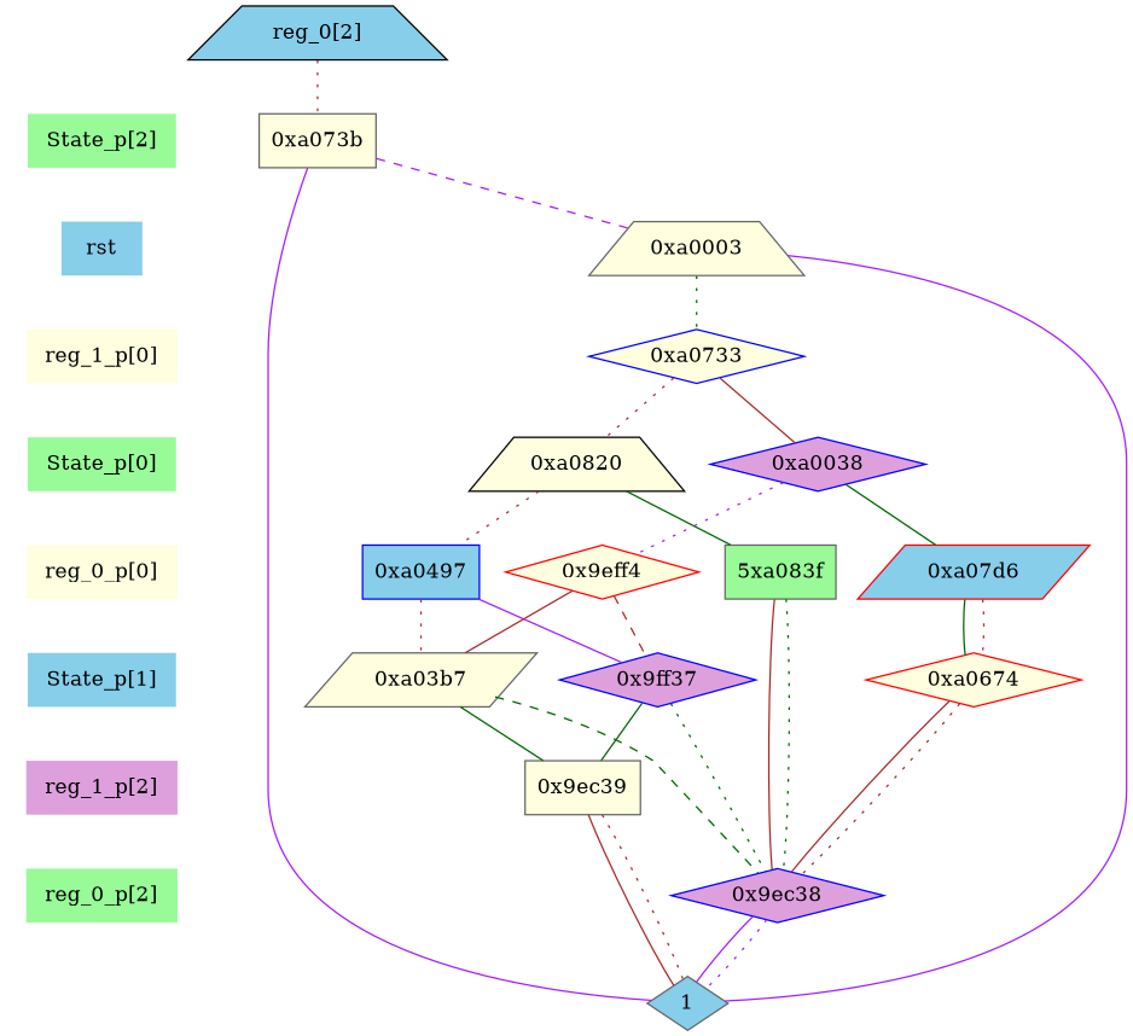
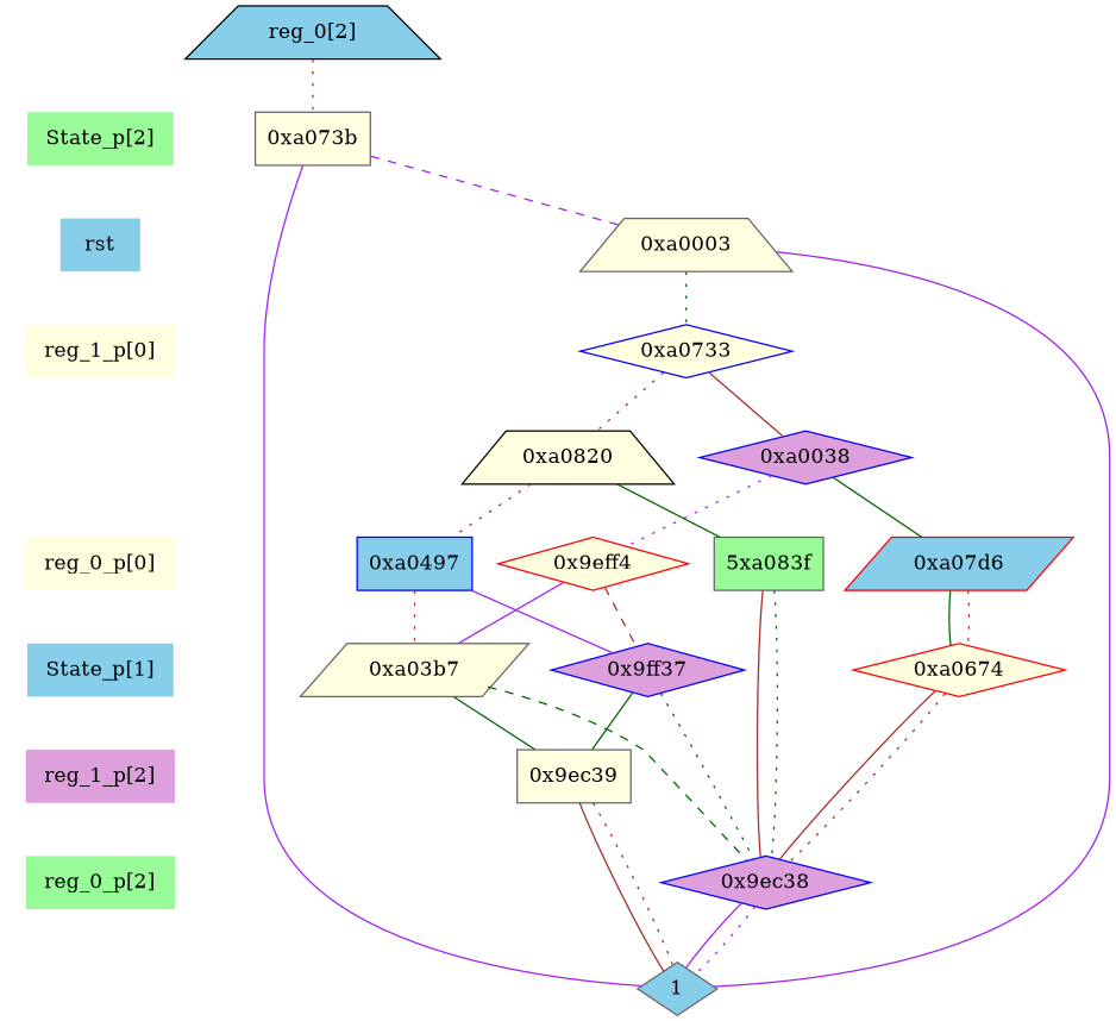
  digraph {
    node [shape=plaintext style=filled color=gray40 fillcolor=lightyellow]
    edge [dir=none color=brown]
    "CONST NODES" [style=invis color="" fillcolor=""]
    " State_p[2] " [fillcolor=palegreen]
    " rst " [fillcolor=skyblue]
    " reg_1_p[0] " [color=blue]
-   " State_p[0] " [color=red fillcolor=palegreen]
    " reg_0_p[0] " [color=black]
    " State_p[1] " [color=blue fillcolor=skyblue]
    " reg_1_p[2] " [color=black fillcolor=plum]
    " reg_0_p[2] " [fillcolor=palegreen]
    "  reg_0[2]  " [color=black fillcolor=skyblue shape=trapezium]
    "0xa073b" [shape=box]
    "0xa0003" [shape=trapezium]
    "0xa0733" [color=blue shape=diamond]
    "0xa0820" [color=black shape=trapezium]
    "0xa0038" [color=blue fillcolor=plum shape=diamond]
    "0xa0497" [color=blue fillcolor=skyblue shape=box]
    "0xa07d6" [color=red fillcolor=skyblue shape=parallelogram]
    "0x9eff4" [color=red shape=diamond]
    n19 [fillcolor=palegreen label="5xa083f" shape=box]
    "0x9ff37" [color=blue fillcolor=plum shape=diamond]
    "0xa03b7" [shape=parallelogram]
    "0xa0674" [color=red shape=diamond]
    "0x9ec39" [shape=box]
    "0x9ec38" [color=blue fillcolor=plum shape=diamond]
    n25 [fillcolor=skyblue label=1 shape=diamond]
    subgraph sub_1 {
      "CONST NODES"
      " State_p[2] "
      " rst "
      " reg_1_p[0] "
-     " State_p[0] "
      " reg_0_p[0] "
      " State_p[1] "
      " reg_1_p[2] "
      " reg_0_p[2] "
    }
    subgraph sub_2 {
      rank=same
      "  reg_0[2]  "
    }
    subgraph sub_3 {
      rank=same
      " State_p[2] "
      "0xa073b"
    }
    subgraph sub_4 {
      rank=same
      " rst "
      "0xa0003"
    }
    subgraph sub_5 {
      rank=same
      " reg_1_p[0] "
      "0xa0733"
    }
    subgraph sub_6 {
      rank=same
-     " State_p[0] "
      "0xa0820"
      "0xa0038"
    }
    subgraph sub_7 {
      rank=same
      " reg_0_p[0] "
      "0xa0497"
      "0xa07d6"
      "0x9eff4"
      n19
    }
    subgraph sub_8 {
      rank=same
      " State_p[1] "
      "0x9ff37"
      "0xa03b7"
      "0xa0674"
    }
    subgraph sub_9 {
      rank=same
      " reg_1_p[2] "
      "0x9ec39"
    }
    subgraph sub_10 {
      rank=same
      " reg_0_p[2] "
      "0x9ec38"
    }
    subgraph sub_11 {
      rank=same
      "CONST NODES"
      subgraph sub_12 {
        rank=same
        n25
      }
    }
    " State_p[2] " -> " rst " [style=invis color=""]
    " rst " -> " reg_1_p[0] " [style=invis color=""]
-   " reg_1_p[0] " -> " State_p[0] " [style=invis color=""]
-   " State_p[0] " -> " reg_0_p[0] " [style=invis color=""]
    " reg_0_p[0] " -> " State_p[1] " [style=invis color=""]
    " State_p[1] " -> " reg_1_p[2] " [style=invis color=""]
    " reg_1_p[2] " -> " reg_0_p[2] " [style=invis color=""]
    " reg_0_p[2] " -> "CONST NODES" [style=invis color=""]
    "  reg_0[2]  " -> "0xa073b" [style=dotted]
    "0xa073b" -> "0xa0003" [color=purple style=dashed]
    "0xa073b" -> n25 [color=purple]
    "0xa0003" -> "0xa0733" [color=darkgreen style=dotted]
    "0xa0003" -> n25 [color=purple]
    "0xa0733" -> "0xa0820" [style=dotted]
    "0xa0733" -> "0xa0038"
    "0xa0820" -> "0xa0497" [style=dotted]
    "0xa0820" -> n19 [color=darkgreen]
    "0xa0038" -> "0xa07d6" [color=darkgreen]
    "0xa0038" -> "0x9eff4" [color=purple style=dotted]
    "0xa0497" -> "0x9ff37" [color=purple]
    "0xa0497" -> "0xa03b7" [style=dotted]
    "0xa07d6" -> "0xa0674" [color=darkgreen]
    "0xa07d6" -> "0xa0674" [style=dotted]
    "0x9eff4" -> "0x9ff37" [style=dashed]
-   "0x9eff4" -> "0xa03b7"
+   "0x9eff4" -> "0xa03b7" [color=purple]
    n19 -> "0x9ec38"
    n19 -> "0x9ec38" [color=darkgreen style=dotted]
    "0x9ff37" -> "0x9ec39" [color=darkgreen]
    "0x9ff37" -> "0x9ec38" [color=darkgreen style=dotted]
    "0xa03b7" -> "0x9ec39" [color=darkgreen]
    "0xa03b7" -> "0x9ec38" [color=darkgreen style=dashed]
    "0xa0674" -> "0x9ec38"
    "0xa0674" -> "0x9ec38" [style=dotted]
    "0x9ec39" -> n25
    "0x9ec39" -> n25 [style=dotted]
    "0x9ec38" -> n25 [color=purple]
    "0x9ec38" -> n25 [color=purple style=dotted]
  }
